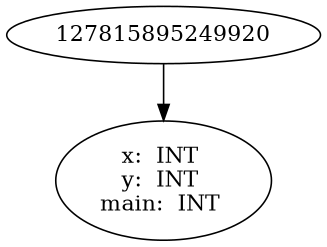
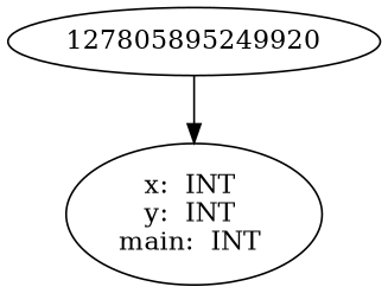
  digraph {
    n1 [label="x:  INT \ny:  INT \nmain:  INT "]
-   127805895249920 [label=127815895249920]
+   127805895249920
    127805895249920 -> n1
  }
